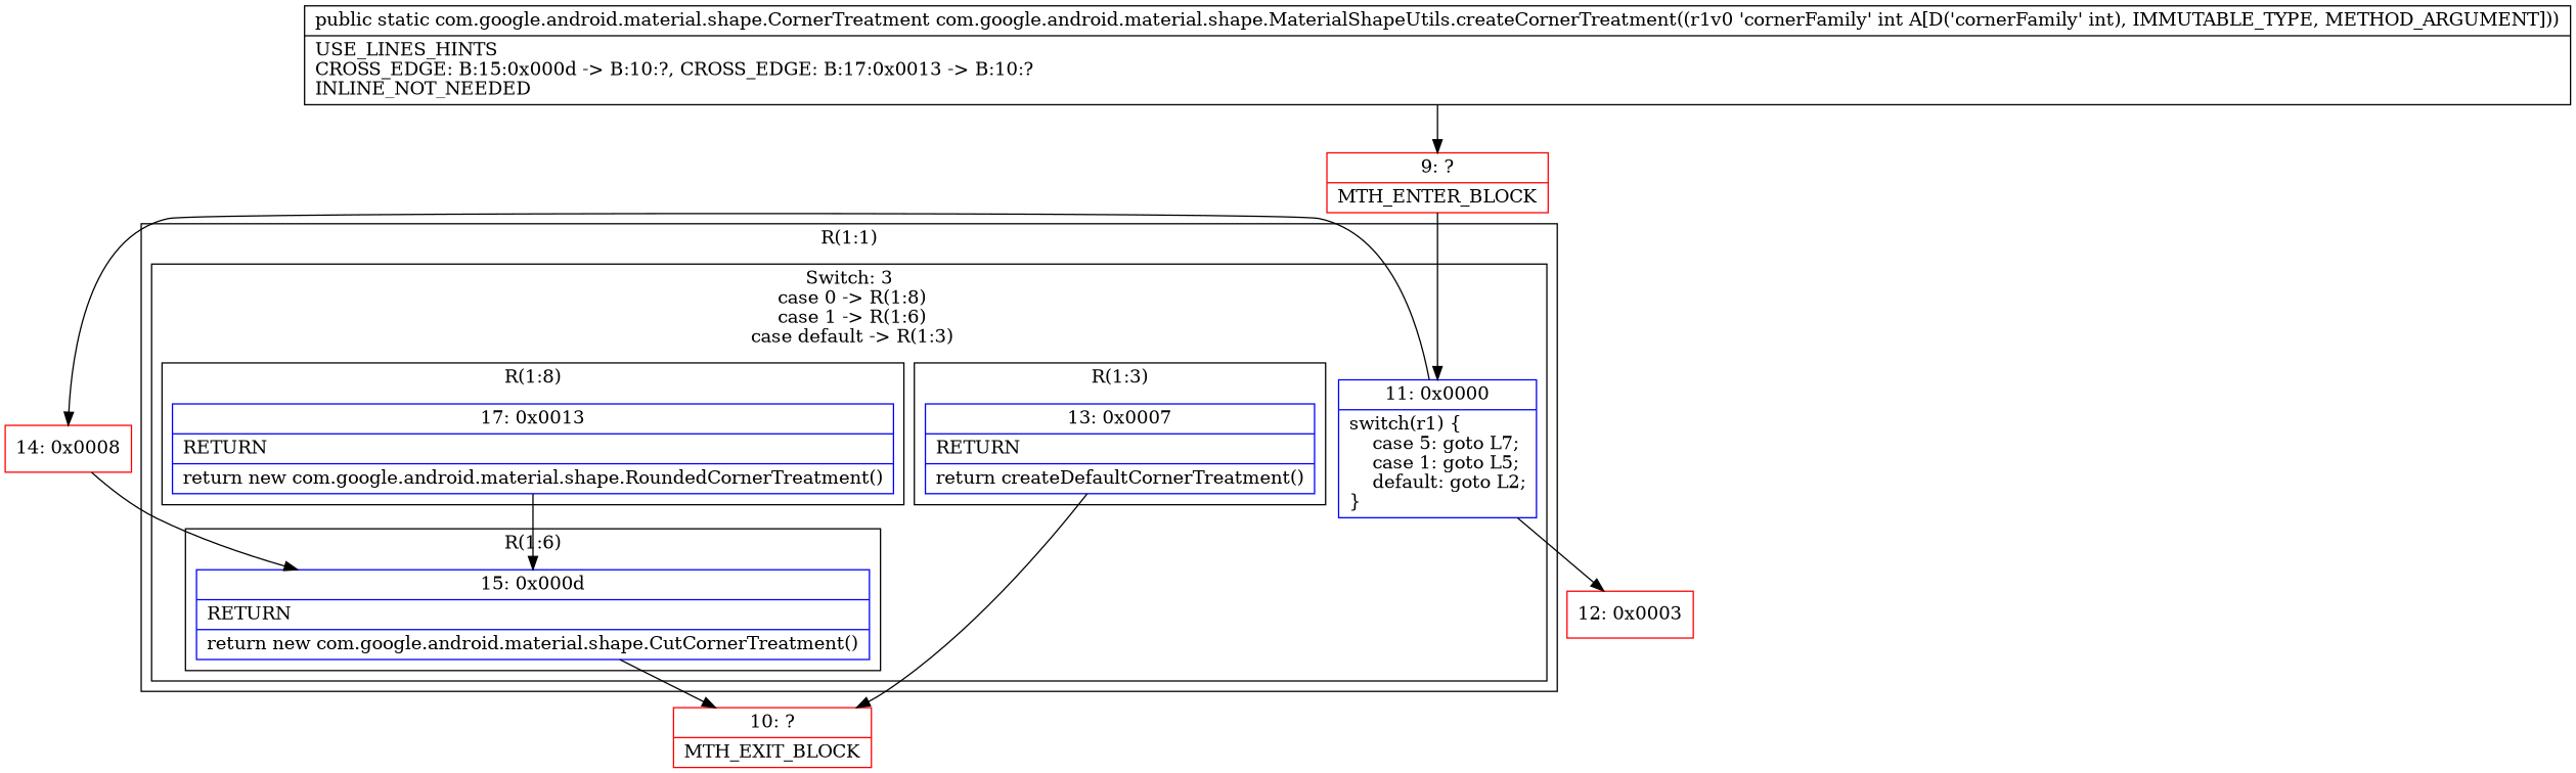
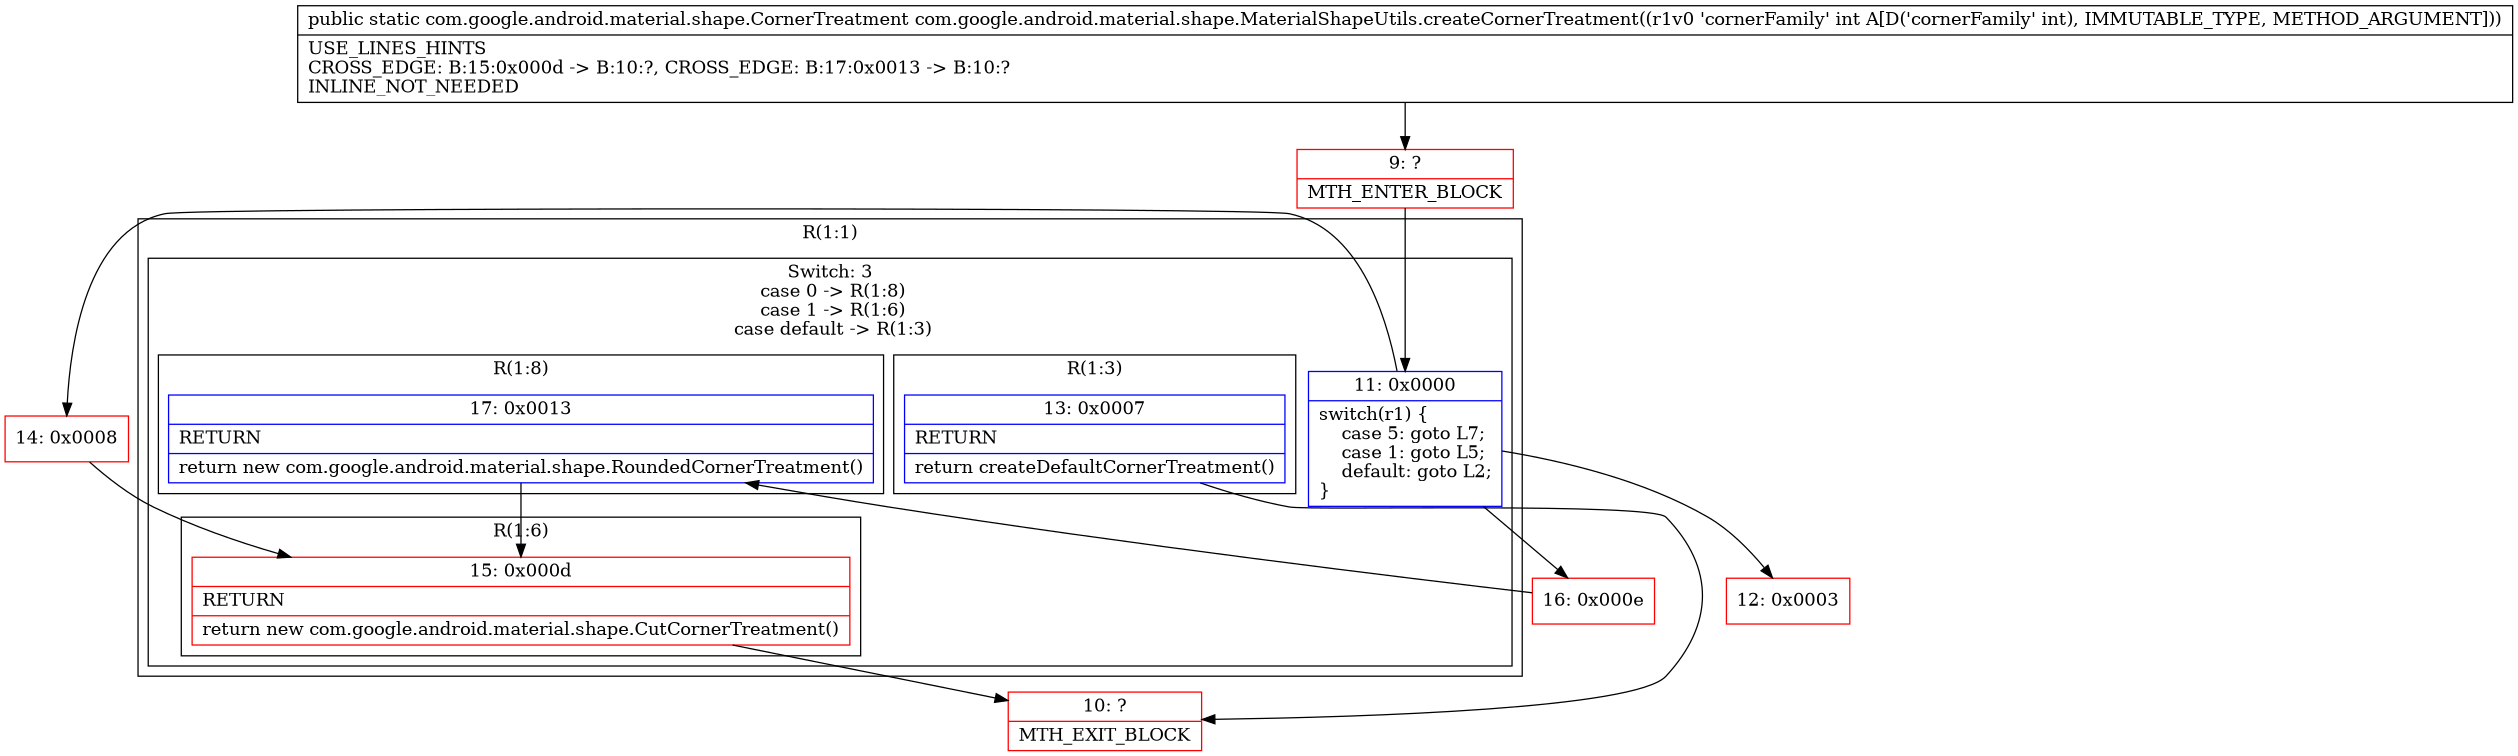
  digraph {
    node [color=red shape=record]
    n1 [color=blue label="{17\:\ 0x0013|RETURN\l|return new com.google.android.material.shape.RoundedCornerTreatment()\l}"]
-   n2 [color=blue label="{15\:\ 0x000d|RETURN\l|return new com.google.android.material.shape.CutCornerTreatment()\l}"]
+   n2 [label="{15\:\ 0x000d|RETURN\l|return new com.google.android.material.shape.CutCornerTreatment()\l}"]
    n3 [color=blue label="{13\:\ 0x0007|RETURN\l|return createDefaultCornerTreatment()\l}"]
    n4 [color=blue label="{11\:\ 0x0000|switch(r1) \{\l    case 5: goto L7;\l    case 1: goto L5;\l    default: goto L2;\l\}\l}"]
    n5 [label="{10\:\ ?|MTH_EXIT_BLOCK\l}"]
    n6 [label="{12\:\ 0x0003}"]
    n7 [label="{14\:\ 0x0008}"]
+   n8 [label="{16\:\ 0x000e}"]
    n9 [label="{9\:\ ?|MTH_ENTER_BLOCK\l}"]
    n10 [label="{public static com.google.android.material.shape.CornerTreatment com.google.android.material.shape.MaterialShapeUtils.createCornerTreatment((r1v0 'cornerFamily' int A[D('cornerFamily' int), IMMUTABLE_TYPE, METHOD_ARGUMENT]))  | USE_LINES_HINTS\lCROSS_EDGE: B:15:0x000d \-\> B:10:?, CROSS_EDGE: B:17:0x0013 \-\> B:10:?\lINLINE_NOT_NEEDED\l}" color=""]
    subgraph cluster_1 {
      label="R(1:1)"
      subgraph cluster_2 {
        label="Switch: 3\n case 0 -> R(1:8)\n case 1 -> R(1:6)\n case default -> R(1:3)"
        n4
        subgraph cluster_3 {
          label="R(1:8)"
          n1
        }
        subgraph cluster_4 {
          label="R(1:6)"
          n2
        }
        subgraph cluster_5 {
          label="R(1:3)"
          n3
        }
      }
    }
    n1 -> n2
    n2 -> n5
    n3 -> n5
    n4 -> n6
    n4 -> n7
+   n4 -> n8
    n7 -> n2
+   n8 -> n1
    n9 -> n4
    n10 -> n9
  }
